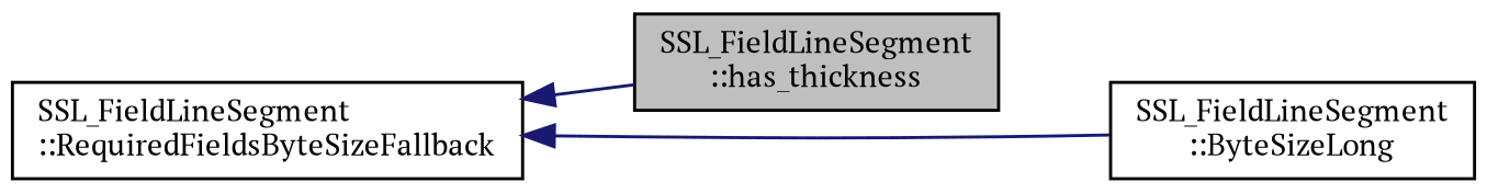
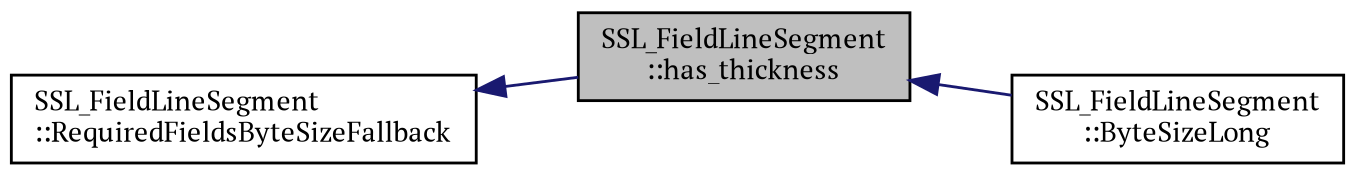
  digraph {
    fontname="PT Serif"
    rankdir=LR
    node [color=black fillcolor=white fontname="PT Serif" fontsize=10 shape=record style=filled]
    edge [color=midnightblue dir=back fontname="PT Serif" fontsize=10 labelfontname=Helvetica labelfontsize=10 style=solid]
    n1 [fillcolor=grey75 fontcolor=black height=0.2 label="SSL_FieldLineSegment\l::has_thickness" width=0.4]
    n2 [height=0.2 label="SSL_FieldLineSegment\l::RequiredFieldsByteSizeFallback" width=0.4]
    n3 [height=0.2 label="SSL_FieldLineSegment\l::ByteSizeLong" width=0.4]
    n2 -> n1
-   n2 -> n3
+   n1 -> n3
  }
